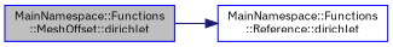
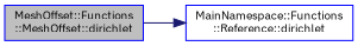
  digraph {
    rankdir=LR
    fontname="IBM Plex Sans"
    node [color=blue fontname="IBM Plex Sans" fontsize=10 shape=record style=filled]
-   n1 [fillcolor=grey75 fontcolor=black height=0.2 label="MainNamespace::Functions\l::MeshOffset::dirichlet" width=0.4]
+   n1 [fillcolor=grey75 fontcolor=black height=0.2 label="MeshOffset::Functions\l::MeshOffset::dirichlet" width=0.4]
    n2 [fillcolor=white height=0.2 label="MainNamespace::Functions\l::Reference::dirichlet" width=0.4]
    n1 -> n2 [color=midnightblue fontname="IBM Plex Sans" fontsize=10 labelfontname=Helvetica labelfontsize=10 style=solid]
  }
